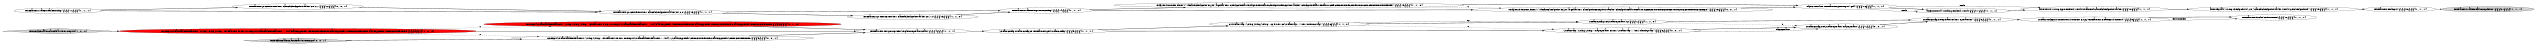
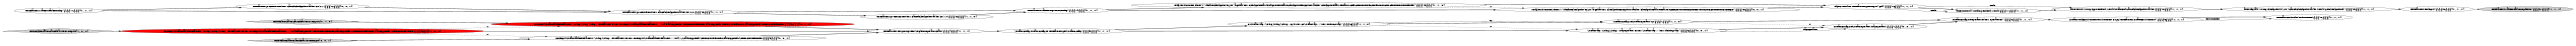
  digraph {
    rankdir=LR
    node [fillcolor=white shape=ellipse style=filled]
    edge [style=bold]
    n1 [label="OneInputStreamTaskTestHarness<String,String> testHarness = new OneInputStreamTaskTestHarness<>(null,1,2,BasicTypeInfo.STRING_TYPE_INFO,BasicTypeInfo.STRING_TYPE_INFO)@@@3@@@['0', '0', '1']"]
    n2 [label="testHarness.setupOutputForSingletonOperatorChain()@@@4@@@['1', '1', '1']"]
    n3 [label="StreamConfig streamConfig = testHarness.getStreamConfig()@@@5@@@['1', '1', '1']"]
    n4 [label="assertTrue(\"wrong type emitted\",result instanceof CancelCheckpointMarker)@@@18@@@['1', '1', '1']"]
    n5 [label="assertEquals(\"wrong checkpoint id\",2L,((CancelCheckpointMarker)result).getCheckpointId())@@@19@@@['1', '1', '1']"]
    n6 [label="testHarness.endInput()@@@20@@@['1', '1', '1']"]
    n7 [label="CoStreamMap<String,String,String> op = new CoStreamMap<>(new UnionCoMap())@@@6@@@['1', '1', '0']"]
    n8 [label="streamConfig.setStreamOperator(op)@@@7@@@['1', '1', '0']"]
    n9 [label="StreamMap<String,String> mapOperator = new StreamMap<>(new IdentityMap())@@@6@@@['0', '0', '1']"]
    n10 [label="streamConfig.setStreamOperator(mapOperator)@@@7@@@['0', '0', '1']"]
    n11 [label="streamConfig.setOperatorID(new OperatorID())@@@8@@@['1', '1', '1']"]
    n12 [label="testHarness.waitForInputProcessing()@@@14@@@['1', '1', '1']"]
    n13 [label="verify(environment,times(1)).declineCheckpoint(eq(2L),argThat(new CheckpointBarrierAlignerTestBase.CheckpointExceptionMatcher(CheckpointFailureReason.CHECKPOINT_DECLINED_ON_CANCELLATION_BARRIER)))@@@15@@@['1', '1', '0']"]
    n14 [label="verify(environment,times(1)).declineCheckpoint(eq(2L),argThat(new CheckpointExceptionMatcher(CheckpointFailureReason.CHECKPOINT_DECLINED_ON_CANCELLATION_BARRIER)))@@@15@@@['0', '0', '1']"]
    n15 [label="Object result = testHarness.getOutput().poll()@@@16@@@['1', '1', '1']"]
    n16 [label="StreamMockEnvironment environment = spy(testHarness.createEnvironment())@@@9@@@['1', '1', '1']"]
    n17 [fillcolor=lightgray label="testHarness.waitForTaskCompletion()@@@21@@@['1', '1', '1']"]
    n18 [label="assertNotNull(\"nothing emitted\",result)@@@17@@@['1', '1', '1']"]
    n19 [fillcolor=red label="TwoInputStreamTaskTestHarness<String,String,String> testHarness = new TwoInputStreamTaskTestHarness<>(null,BasicTypeInfo.STRING_TYPE_INFO,BasicTypeInfo.STRING_TYPE_INFO,BasicTypeInfo.STRING_TYPE_INFO)@@@3@@@['1', '0', '0']"]
    n20 [fillcolor=red label="TwoInputStreamTaskTestHarness<String,String,String> testHarness = new TwoInputStreamTaskTestHarness<>(null,BasicTypeInfo.STRING_TYPE_INFO,BasicTypeInfo.STRING_TYPE_INFO,BasicTypeInfo.STRING_TYPE_INFO)@@@3@@@['0', '1', '0']"]
    n21 [label="testHarness.processEvent(new CancelCheckpointMarker(2L),0,1)@@@12@@@['0', '0', '1']"]
    n22 [label="testHarness.processEvent(new CancelCheckpointMarker(2L),0,0)@@@13@@@['1', '1', '1']"]
    n23 [label="testHarness.processEvent(new CancelCheckpointMarker(2L),1,0)@@@13@@@['1', '1', '0']"]
    n24 [label="testHarness.waitForTaskRunning()@@@11@@@['1', '1', '1']"]
+   n25 [fillcolor=lightgray label="testDeclineCallOnCancelBarrierTwoInputs['0', '1', '0']" shape=diamond]
    n26 [fillcolor=lightgray label="testDeclineCallOnCancelBarrierTwoInputs['1', '0', '0']" shape=diamond]
    n27 [label="testHarness.invoke(environment)@@@10@@@['1', '1', '1']"]
    n28 [fillcolor=lightgray label="testDeclineCallOnCancelBarrierOneInput['0', '0', '1']" shape=diamond]
    n1 -> n2
    n2 -> n3
    n3 -> n7
    n3 -> n9
    n4 -> n5
    n5 -> n6
    n6 -> n17 [style=solid]
    n7 -> n8 [label=op style=solid]
    n7 -> n8
    n7 -> n9 [label=0 style=dashed]
    n8 -> n10 [label=0 style=dashed]
    n8 -> n11
    n9 -> n10
    n9 -> n10 [label=mapOperator style=solid]
    n10 -> n11
    n11 -> n16
    n12 -> n13
    n12 -> n14
    n13 -> n14 [label=0 style=dashed]
    n13 -> n15
    n14 -> n15
    n15 -> n4 [label=result style=solid]
    n15 -> n18
    n15 -> n18 [label=result style=solid]
    n16 -> n27
    n16 -> n27 [label=environment style=solid]
    n18 -> n4
    n19 -> n1 [label=0 style=dashed]
    n19 -> n2
    n19 -> n20 [label=0 style=dashed]
    n20 -> n2
    n21 -> n22
    n22 -> n12
    n22 -> n23
    n23 -> n12
    n24 -> n21
    n24 -> n22
+   n25 -> n20
    n26 -> n19
    n28 -> n1
  }
